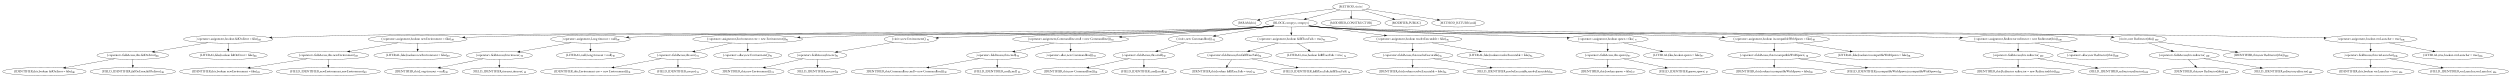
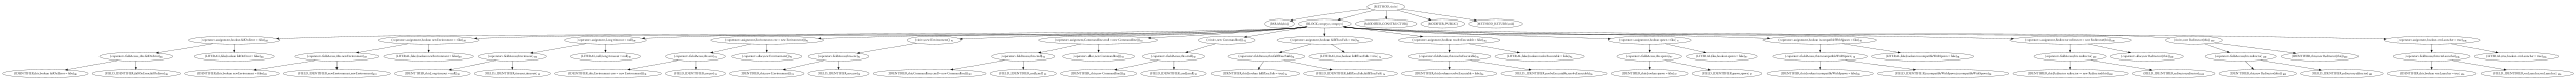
  digraph {
    fontname="EB Garamond"
    node [fontname="EB Garamond"]
    edge [fontname="EB Garamond"]
    n1 [label=<(METHOD,&lt;init&gt;)>]
    n2 [label=<(PARAM,this)>]
    n3 [label=<(BLOCK,&lt;empty&gt;,&lt;empty&gt;)>]
    n4 [label=<(MODIFIER,CONSTRUCTOR)>]
    n5 [label=<(MODIFIER,PUBLIC)>]
    n6 [label=<(METHOD_RETURN,void)>]
    n7 [label=<(&lt;operator&gt;.assignment,boolean failOnError = false)<SUB>88</SUB>>]
    n8 [label=<(&lt;operator&gt;.assignment,boolean newEnvironment = false)<SUB>89</SUB>>]
    n9 [label=<(&lt;operator&gt;.assignment,Long timeout = null)<SUB>90</SUB>>]
    n10 [label=<(&lt;operator&gt;.assignment,Environment env = new Environment())<SUB>91</SUB>>]
    n11 [label=<(&lt;init&gt;,new Environment())<SUB>91</SUB>>]
    n12 [label=<(&lt;operator&gt;.assignment,Commandline cmdl = new Commandline())<SUB>92</SUB>>]
    n13 [label=<(&lt;init&gt;,new Commandline())<SUB>92</SUB>>]
    n14 [label=<(&lt;operator&gt;.assignment,boolean failIfExecFails = true)<SUB>94</SUB>>]
    n15 [label=<(&lt;operator&gt;.assignment,boolean resolveExecutable = false)<SUB>96</SUB>>]
    n16 [label=<(&lt;operator&gt;.assignment,boolean spawn = false)<SUB>97</SUB>>]
    n17 [label=<(&lt;operator&gt;.assignment,boolean incompatibleWithSpawn = false)<SUB>98</SUB>>]
    n18 [label=<(&lt;operator&gt;.assignment,Redirector redirector = new Redirector(this))<SUB>100</SUB>>]
    n19 [label=<(&lt;init&gt;,new Redirector(this))<SUB>100</SUB>>]
    n20 [label=<(&lt;operator&gt;.assignment,boolean vmLauncher = true)<SUB>406</SUB>>]
    n21 [label=<(&lt;operator&gt;.fieldAccess,this.failOnError)<SUB>88</SUB>>]
    n22 [label=<(LITERAL,false,boolean failOnError = false)<SUB>88</SUB>>]
    n23 [label=<(&lt;operator&gt;.fieldAccess,this.newEnvironment)<SUB>89</SUB>>]
    n24 [label=<(LITERAL,false,boolean newEnvironment = false)<SUB>89</SUB>>]
    n25 [label=<(&lt;operator&gt;.fieldAccess,this.timeout)<SUB>90</SUB>>]
    n26 [label=<(LITERAL,null,Long timeout = null)<SUB>90</SUB>>]
    n27 [label=<(&lt;operator&gt;.fieldAccess,this.env)<SUB>91</SUB>>]
    n28 [label=<(&lt;operator&gt;.alloc,new Environment())<SUB>91</SUB>>]
    n29 [label=<(&lt;operator&gt;.fieldAccess,this.env)<SUB>91</SUB>>]
    n30 [label=<(&lt;operator&gt;.fieldAccess,this.cmdl)<SUB>92</SUB>>]
    n31 [label=<(&lt;operator&gt;.alloc,new Commandline())<SUB>92</SUB>>]
    n32 [label=<(&lt;operator&gt;.fieldAccess,this.cmdl)<SUB>92</SUB>>]
    n33 [label=<(&lt;operator&gt;.fieldAccess,this.failIfExecFails)<SUB>94</SUB>>]
    n34 [label=<(LITERAL,true,boolean failIfExecFails = true)<SUB>94</SUB>>]
    n35 [label=<(&lt;operator&gt;.fieldAccess,this.resolveExecutable)<SUB>96</SUB>>]
    n36 [label=<(LITERAL,false,boolean resolveExecutable = false)<SUB>96</SUB>>]
    n37 [label=<(&lt;operator&gt;.fieldAccess,this.spawn)<SUB>97</SUB>>]
    n38 [label=<(LITERAL,false,boolean spawn = false)<SUB>97</SUB>>]
    n39 [label=<(&lt;operator&gt;.fieldAccess,this.incompatibleWithSpawn)<SUB>98</SUB>>]
    n40 [label=<(LITERAL,false,boolean incompatibleWithSpawn = false)<SUB>98</SUB>>]
    n41 [label=<(&lt;operator&gt;.fieldAccess,this.redirector)<SUB>100</SUB>>]
    n42 [label=<(&lt;operator&gt;.alloc,new Redirector(this))<SUB>100</SUB>>]
    n43 [label=<(&lt;operator&gt;.fieldAccess,this.redirector)<SUB>100</SUB>>]
    n44 [label=<(IDENTIFIER,this,new Redirector(this))<SUB>100</SUB>>]
    n45 [label=<(&lt;operator&gt;.fieldAccess,this.vmLauncher)<SUB>106</SUB>>]
    n46 [label=<(LITERAL,true,boolean vmLauncher = true)<SUB>106</SUB>>]
    n47 [label=<(IDENTIFIER,this,boolean failOnError = false)<SUB>88</SUB>>]
    n48 [label=<(FIELD_IDENTIFIER,failOnError,failOnError)<SUB>88</SUB>>]
    n49 [label=<(IDENTIFIER,this,boolean newEnvironment = false)<SUB>89</SUB>>]
    n50 [label=<(FIELD_IDENTIFIER,newEnvironment,newEnvironment)<SUB>89</SUB>>]
    n51 [label=<(IDENTIFIER,this,Long timeout = null)<SUB>90</SUB>>]
    n52 [label=<(FIELD_IDENTIFIER,timeout,timeout)<SUB>90</SUB>>]
    n53 [label=<(IDENTIFIER,this,Environment env = new Environment())<SUB>91</SUB>>]
    n54 [label=<(FIELD_IDENTIFIER,env,env)<SUB>91</SUB>>]
    n55 [label=<(IDENTIFIER,this,new Environment())<SUB>91</SUB>>]
    n56 [label=<(FIELD_IDENTIFIER,env,env)<SUB>91</SUB>>]
    n57 [label=<(IDENTIFIER,this,Commandline cmdl = new Commandline())<SUB>92</SUB>>]
    n58 [label=<(FIELD_IDENTIFIER,cmdl,cmdl)<SUB>92</SUB>>]
    n59 [label=<(IDENTIFIER,this,new Commandline())<SUB>92</SUB>>]
    n60 [label=<(FIELD_IDENTIFIER,cmdl,cmdl)<SUB>92</SUB>>]
    n61 [label=<(IDENTIFIER,this,boolean failIfExecFails = true)<SUB>94</SUB>>]
    n62 [label=<(FIELD_IDENTIFIER,failIfExecFails,failIfExecFails)<SUB>94</SUB>>]
    n63 [label=<(IDENTIFIER,this,boolean resolveExecutable = false)<SUB>96</SUB>>]
    n64 [label=<(FIELD_IDENTIFIER,resolveExecutable,resolveExecutable)<SUB>96</SUB>>]
    n65 [label=<(IDENTIFIER,this,boolean spawn = false)<SUB>97</SUB>>]
    n66 [label=<(FIELD_IDENTIFIER,spawn,spawn)<SUB>97</SUB>>]
    n67 [label=<(IDENTIFIER,this,boolean incompatibleWithSpawn = false)<SUB>98</SUB>>]
    n68 [label=<(FIELD_IDENTIFIER,incompatibleWithSpawn,incompatibleWithSpawn)<SUB>98</SUB>>]
    n69 [label=<(IDENTIFIER,this,Redirector redirector = new Redirector(this))<SUB>100</SUB>>]
    n70 [label=<(FIELD_IDENTIFIER,redirector,redirector)<SUB>100</SUB>>]
    n71 [label=<(IDENTIFIER,this,new Redirector(this))<SUB>100</SUB>>]
    n72 [label=<(FIELD_IDENTIFIER,redirector,redirector)<SUB>100</SUB>>]
    n73 [label=<(IDENTIFIER,this,boolean vmLauncher = true)<SUB>106</SUB>>]
    n74 [label=<(FIELD_IDENTIFIER,vmLauncher,vmLauncher)<SUB>106</SUB>>]
    n1 -> n2
    n1 -> n3
    n1 -> n4
    n1 -> n5
    n1 -> n6
    n3 -> n7
    n3 -> n8
    n3 -> n9
    n3 -> n10
    n3 -> n11
    n3 -> n12
    n3 -> n13
    n3 -> n14
    n3 -> n15
    n3 -> n16
    n3 -> n17
    n3 -> n18
-   n3 -> n19
+   n19 -> n3
    n3 -> n20
    n7 -> n21
    n7 -> n22
    n8 -> n23
    n8 -> n24
    n9 -> n25
    n9 -> n26
    n10 -> n27
    n10 -> n28
    n11 -> n29
    n12 -> n30
    n12 -> n31
    n13 -> n32
    n14 -> n33
    n14 -> n34
    n15 -> n35
    n15 -> n36
    n16 -> n37
    n16 -> n38
    n17 -> n39
    n17 -> n40
    n18 -> n41
    n18 -> n42
    n19 -> n43
    n19 -> n44
    n20 -> n45
    n20 -> n46
    n21 -> n47
    n21 -> n48
    n23 -> n49
    n23 -> n50
    n25 -> n51
    n25 -> n52
    n27 -> n53
    n27 -> n54
    n29 -> n55
    n29 -> n56
    n30 -> n57
    n30 -> n58
    n32 -> n59
    n32 -> n60
    n33 -> n61
    n33 -> n62
    n35 -> n63
    n35 -> n64
    n37 -> n65
    n37 -> n66
    n39 -> n67
    n39 -> n68
    n41 -> n69
    n41 -> n70
    n43 -> n71
    n43 -> n72
    n45 -> n73
    n45 -> n74
  }
